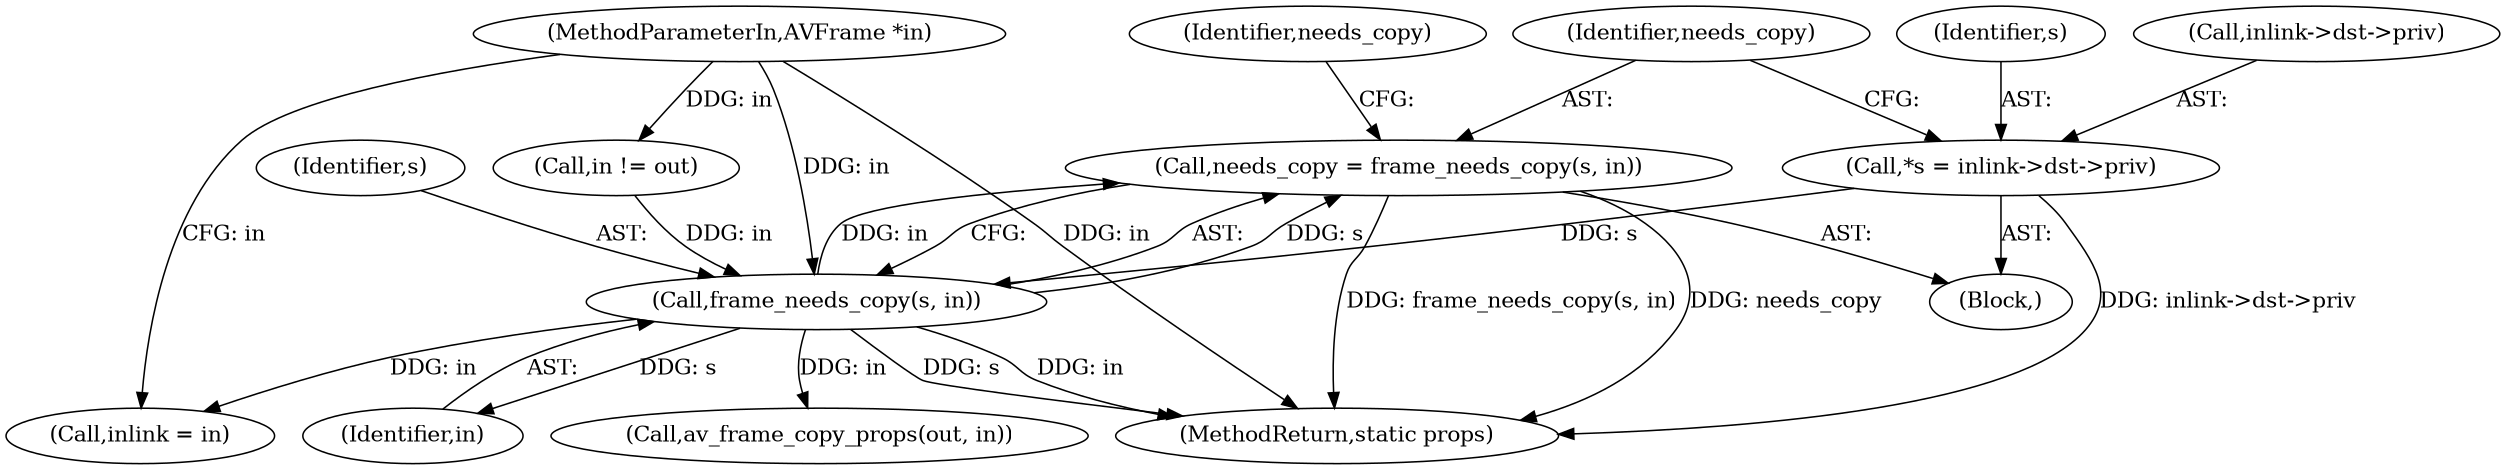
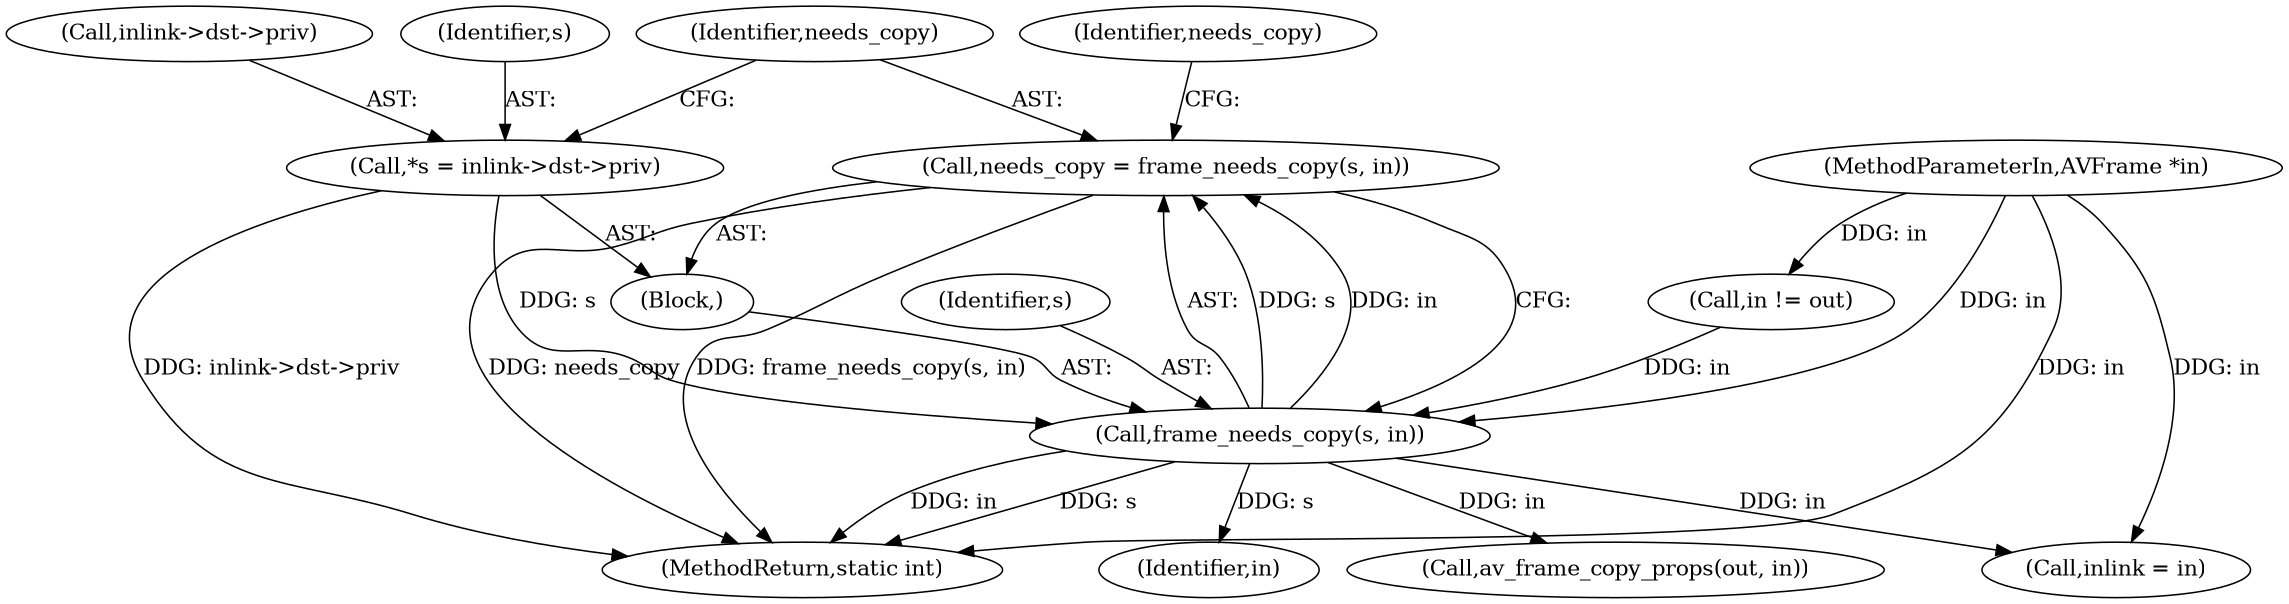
  digraph {
    n1 [label="(Call,needs_copy = frame_needs_copy(s, in))"]
    n2 [label="(Call,frame_needs_copy(s, in))"]
    n3 [label="(Block,)"]
-   n4 [label="(MethodReturn,static props)"]
+   n4 [label="(MethodReturn,static int)"]
    n5 [label="(Identifier,in)"]
    n6 [label="(Call,inlink = in)"]
    n7 [label="(Call,av_frame_copy_props(out, in))"]
    n8 [label="(Call,in != out)"]
    n9 [label="(Call,*s = inlink->dst->priv)"]
    n10 [label="(Call,inlink->dst->priv)"]
    n11 [label="(MethodParameterIn,AVFrame *in)"]
    n12 [label="(Identifier,s)"]
    n13 [label="(Identifier,s)"]
    n14 [label="(Identifier,needs_copy)"]
    n15 [label="(Identifier,needs_copy)"]
    n1 -> n2 [label="CFG: "]
    n1 -> n3 [label="AST: "]
    n1 -> n4 [label="DDG: frame_needs_copy(s, in)"]
    n1 -> n4 [label="DDG: needs_copy"]
    n2 -> n1 [label="AST: "]
    n2 -> n1 [label="DDG: s"]
    n2 -> n1 [label="DDG: in"]
    n2 -> n4 [label="DDG: s"]
    n2 -> n4 [label="DDG: in"]
    n2 -> n5 [label="DDG: s"]
    n2 -> n6 [label="DDG: in"]
    n2 -> n7 [label="DDG: in"]
-   n5 -> n2 [label="AST: "]
+   n3 -> n2 [label="AST: "]
    n8 -> n2 [label="DDG: in"]
    n9 -> n2 [label="DDG: s"]
    n9 -> n3 [label="AST: "]
    n9 -> n4 [label="DDG: inlink->dst->priv"]
    n10 -> n9 [label="AST: "]
    n11 -> n2 [label="DDG: in"]
    n11 -> n4 [label="DDG: in"]
-   n11 -> n6 [label="CFG: in"]
+   n11 -> n6 [label="DDG: in"]
    n11 -> n8 [label="DDG: in"]
    n12 -> n9 [label="AST: "]
    n13 -> n2 [label="AST: "]
    n14 -> n1 [label="CFG: "]
    n15 -> n1 [label="AST: "]
    n15 -> n9 [label="CFG: "]
  }
